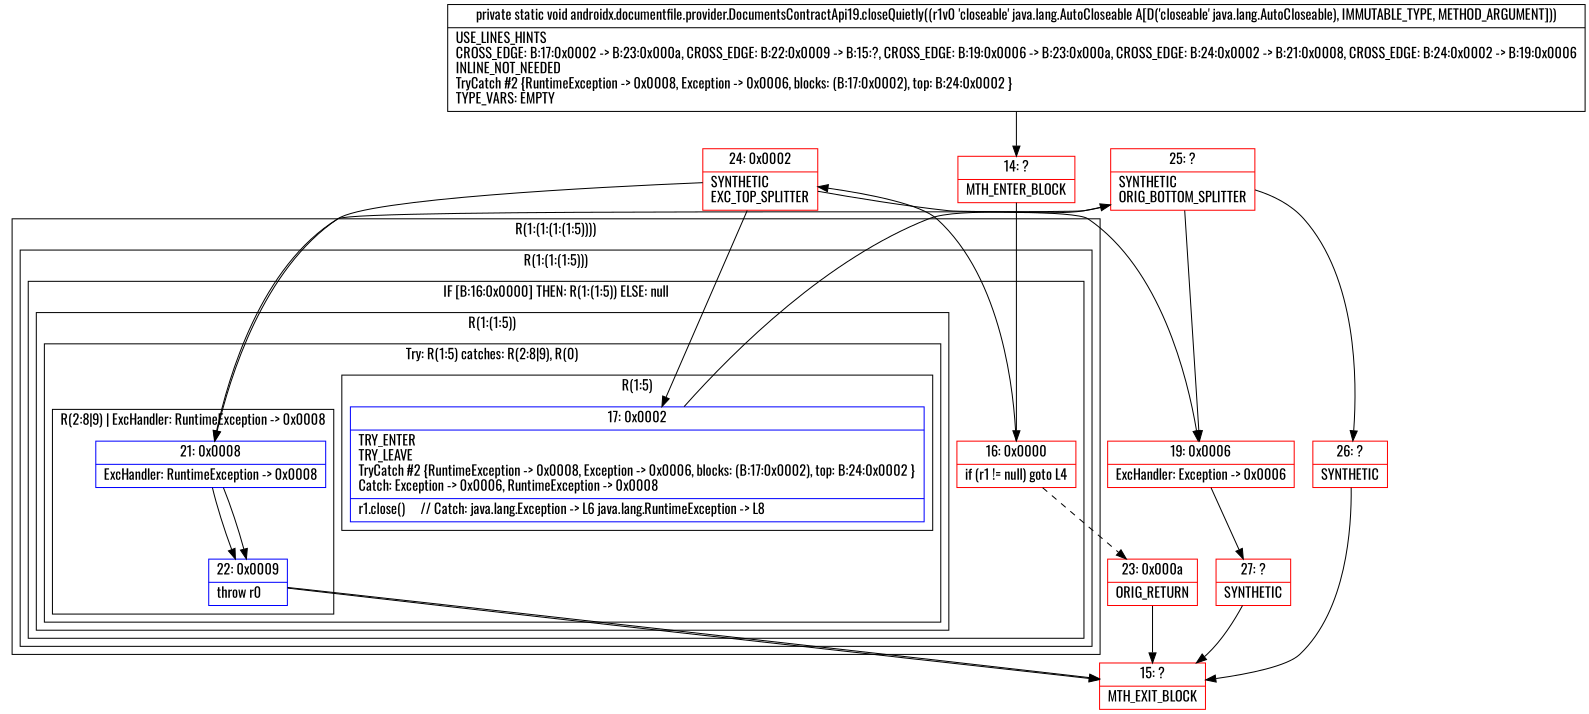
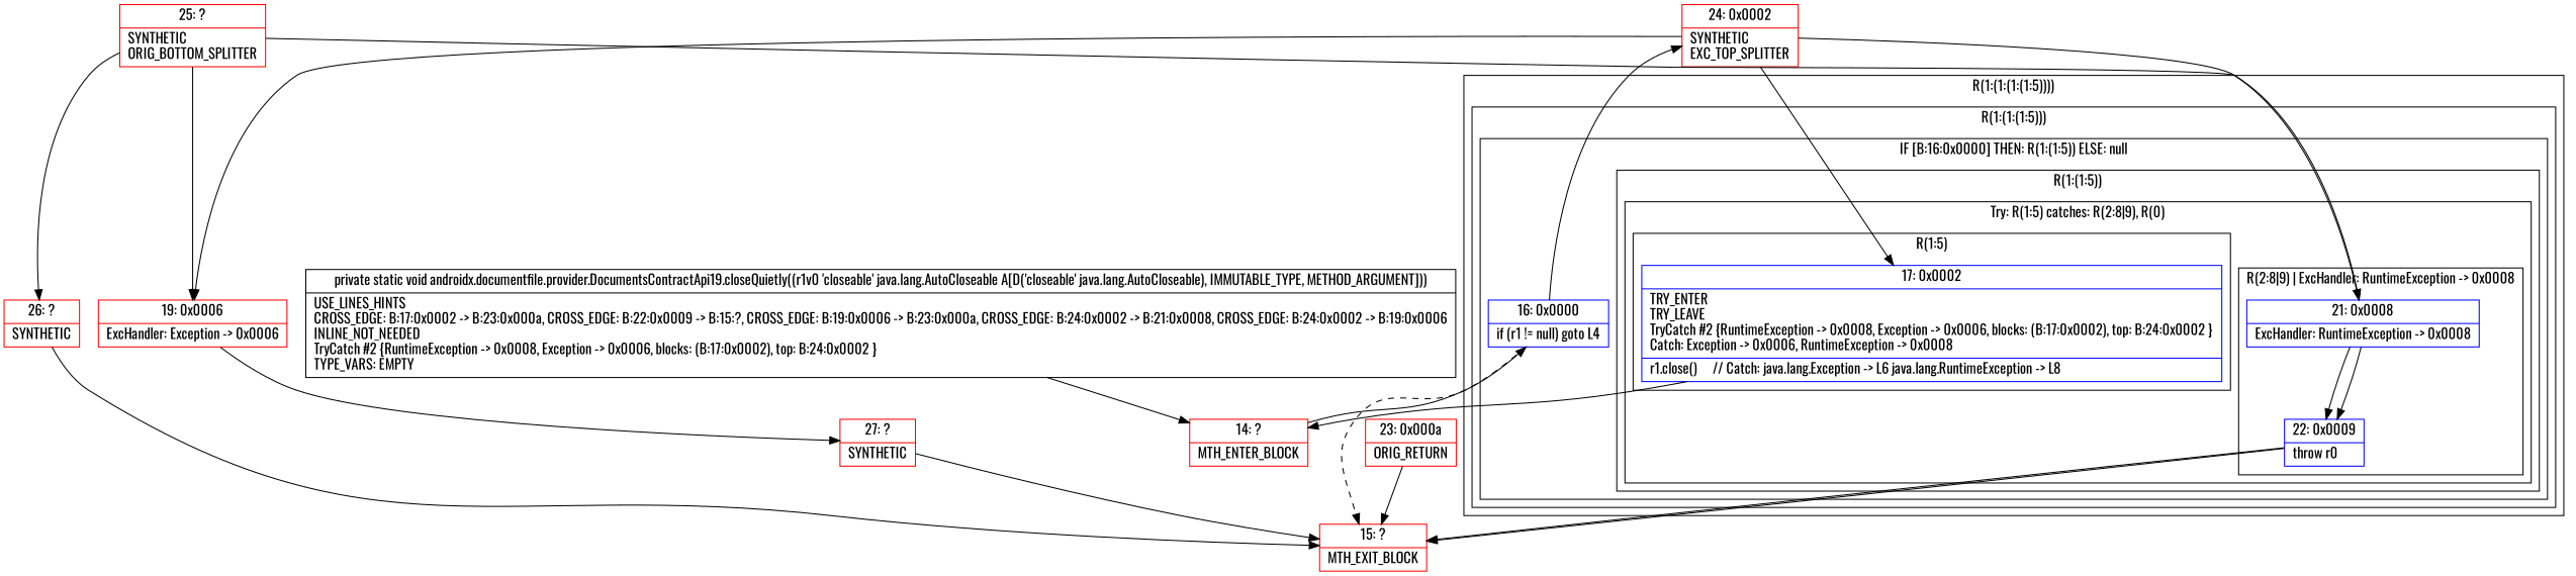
  digraph {
    fontname=Oswald
    node [color=red fontname=Oswald shape=record]
    edge [fontname=Oswald]
    n1 [color=blue label="{17\:\ 0x0002|TRY_ENTER\lTRY_LEAVE\lTryCatch #2 \{RuntimeException \-\> 0x0008, Exception \-\> 0x0006, blocks: (B:17:0x0002), top: B:24:0x0002 \}\lCatch: Exception \-\> 0x0006, RuntimeException \-\> 0x0008\l|r1.close()     \/\/ Catch: java.lang.Exception \-\> L6 java.lang.RuntimeException \-\> L8\l}"]
    n2 [color=blue label="{21\:\ 0x0008|ExcHandler: RuntimeException \-\> 0x0008\l}"]
    n3 [color=blue label="{22\:\ 0x0009|throw r0\l}"]
-   n4 [label="{16\:\ 0x0000|if (r1 != null) goto L4\l}"]
+   n4 [color=blue label="{16\:\ 0x0000|if (r1 != null) goto L4\l}"]
    n5 [label="{25\:\ ?|SYNTHETIC\lORIG_BOTTOM_SPLITTER\l}"]
    n6 [label="{15\:\ ?|MTH_EXIT_BLOCK\l}"]
    n7 [label="{23\:\ 0x000a|ORIG_RETURN\l}"]
    n8 [label="{24\:\ 0x0002|SYNTHETIC\lEXC_TOP_SPLITTER\l}"]
    n9 [label="{19\:\ 0x0006|ExcHandler: Exception \-\> 0x0006\l}"]
    n10 [label="{26\:\ ?|SYNTHETIC\l}"]
    n11 [label="{14\:\ ?|MTH_ENTER_BLOCK\l}"]
    n12 [label="{27\:\ ?|SYNTHETIC\l}"]
    n13 [label="{private static void androidx.documentfile.provider.DocumentsContractApi19.closeQuietly((r1v0 'closeable' java.lang.AutoCloseable A[D('closeable' java.lang.AutoCloseable), IMMUTABLE_TYPE, METHOD_ARGUMENT]))  | USE_LINES_HINTS\lCROSS_EDGE: B:17:0x0002 \-\> B:23:0x000a, CROSS_EDGE: B:22:0x0009 \-\> B:15:?, CROSS_EDGE: B:19:0x0006 \-\> B:23:0x000a, CROSS_EDGE: B:24:0x0002 \-\> B:21:0x0008, CROSS_EDGE: B:24:0x0002 \-\> B:19:0x0006\lINLINE_NOT_NEEDED\lTryCatch #2 \{RuntimeException \-\> 0x0008, Exception \-\> 0x0006, blocks: (B:17:0x0002), top: B:24:0x0002 \}\lTYPE_VARS: EMPTY\l}" color=""]
    subgraph cluster_1 {
      label="R(1:(1:(1:(1:5))))"
      subgraph cluster_2 {
        label="R(1:(1:(1:5)))"
        subgraph cluster_3 {
          label="IF [B:16:0x0000] THEN: R(1:(1:5)) ELSE: null"
          n4
          subgraph cluster_4 {
            label="R(1:(1:5))"
            subgraph cluster_5 {
              label="Try: R(1:5) catches: R(2:8|9), R(0)"
              subgraph cluster_6 {
                label="R(1:5)"
                n1
              }
              subgraph cluster_7 {
                label="R(2:8|9) | ExcHandler: RuntimeException \-\> 0x0008\l"
                n2
                n3
              }
              subgraph cluster_8 {
                label="R(0) | ExcHandler: Exception \-\> 0x0006\l"
              }
            }
          }
        }
      }
    }
    subgraph cluster_9 {
      label="R(2:8|9) | ExcHandler: RuntimeException \-\> 0x0008\l"
    }
    subgraph cluster_10 {
      label="R(0) | ExcHandler: Exception \-\> 0x0006\l"
    }
-   n1 -> n5
+   n1 -> n11
    n2 -> n3
    n2 -> n3
    n3 -> n6
    n3 -> n6
-   n4 -> n7 [style=dashed]
+   n4 -> n6 [style=dashed]
    n4 -> n8
    n5 -> n2
    n5 -> n9
    n5 -> n10
    n7 -> n6
    n8 -> n1
    n8 -> n2
    n8 -> n9
    n9 -> n12
    n10 -> n6
    n11 -> n4
    n12 -> n6
    n13 -> n11
  }
